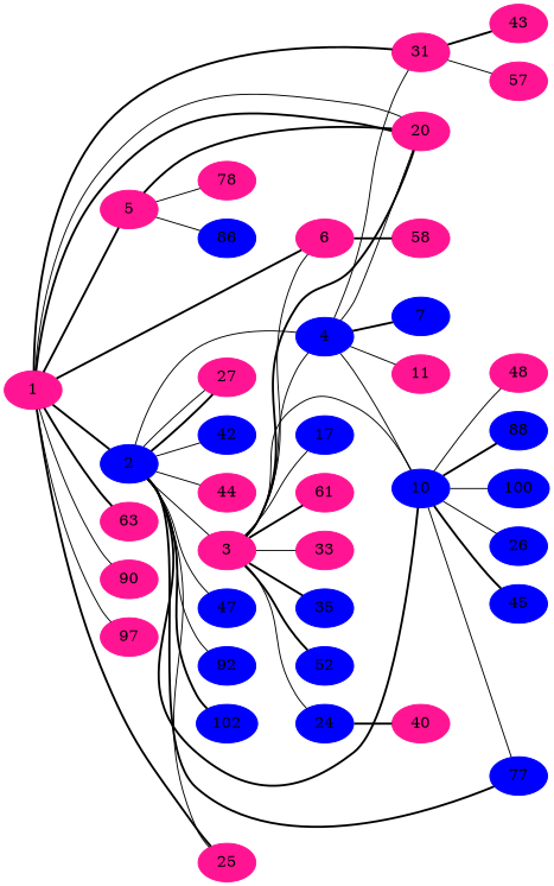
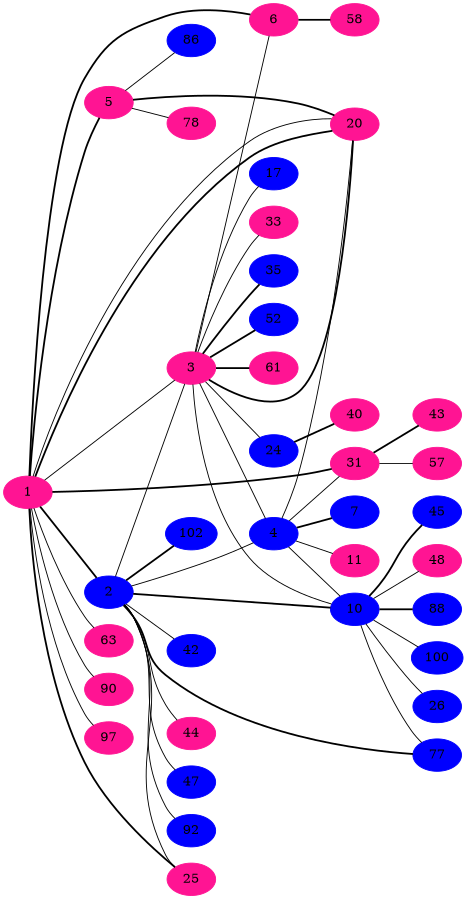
  graph {
    rankdir=LR
    node [color=deeppink style=filled]
    edge [style=solid]
    2 [color=blue]
    1
    3 [super="+54+22+8+14+19+41"]
    5 [super="+9+36"]
    6 [super="+12"]
    20 [super="+32+65+34"]
    31 [super="+59+72+38"]
    63
    90
    97
    25
    4 [color=blue super="+46+37"]
    10 [color=blue super="+49+53+74+18"]
-   27
    42 [color=blue super="+87"]
    44
    47 [color=blue]
    77 [color=blue]
    92 [color=blue]
    102 [color=blue]
    17 [color=blue]
    24 [color=blue super="+51+71+70"]
    33
    35 [color=blue]
    52 [color=blue]
    61
    78
    86 [color=blue]
    58 [super="+73+99"]
    43
    57
    7 [color=blue super="+21"]
    11
    26 [color=blue]
    45 [color=blue]
    48
    88 [color=blue]
    100 [color=blue]
    40
    2 -- 3
    2 -- 25
    2 -- 4
    2 -- 10 [style=bold]
-   2 -- 27 [style=bold]
-   2 -- 27
    2 -- 42
    2 -- 44
    2 -- 47
    2 -- 77 [style=bold]
    2 -- 92
    2 -- 102 [style=bold]
    1 -- 2 [style=bold]
+   1 -- 3
    1 -- 5 [style=bold]
    1 -- 6 [style=bold]
    1 -- 20 [style=bold]
    1 -- 20
    1 -- 31 [style=bold]
-   1 -- 63 [style=bold]
+   1 -- 63
    1 -- 90
    1 -- 97
    1 -- 25 [style=bold]
    3 -- 6
    3 -- 20 [style=bold]
    3 -- 4
    3 -- 10
    3 -- 17
    3 -- 24
    3 -- 33 [weight=2]
    3 -- 35 [style=bold]
    3 -- 52 [style=bold]
    3 -- 61 [style=bold]
    5 -- 20 [style=bold]
    5 -- 78
    5 -- 86
    6 -- 58 [style=bold]
    31 -- 43 [style=bold]
    31 -- 57
    4 -- 20
    4 -- 31
    4 -- 10
    4 -- 7 [style=bold]
    4 -- 11
    10 -- 77
    10 -- 26
    10 -- 45 [style=bold]
    10 -- 48
    10 -- 88 [style=bold]
    10 -- 100
    24 -- 40 [style=bold]
  }
